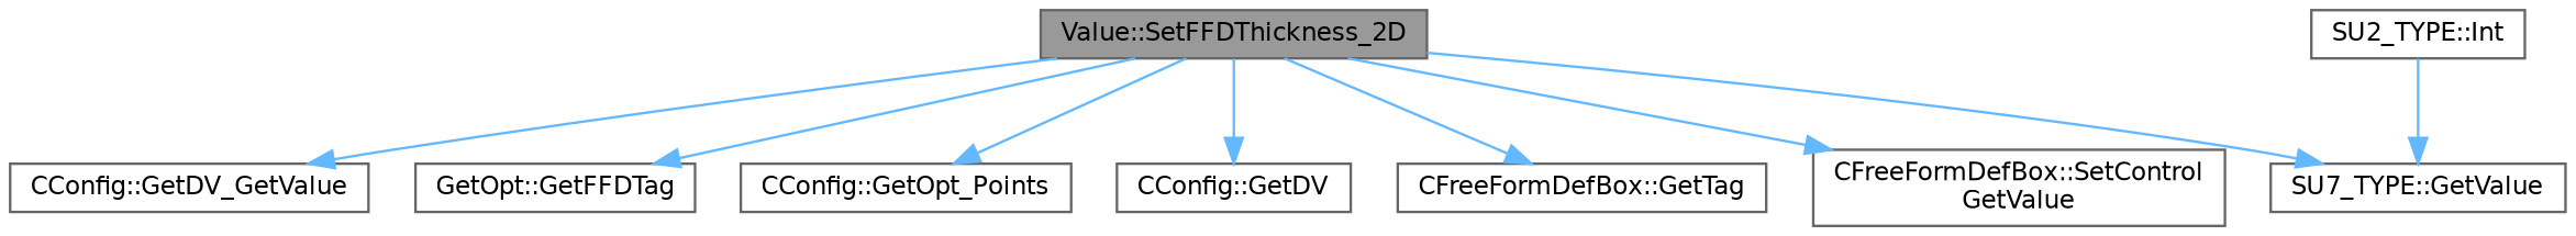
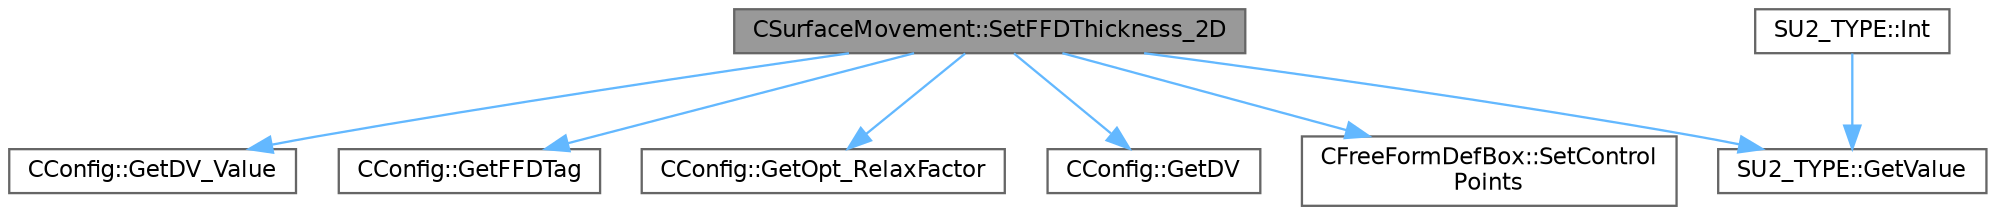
  digraph {
    rankdir=TB
    node [color=grey40 fillcolor=white fontname=Helvetica fontsize=10 shape=box style=filled]
    edge [color=steelblue1 fontname=Helvetica fontsize=10 labelfontname=Helvetica labelfontsize=10 style=solid]
-   n1 [color=gray40 fillcolor=grey60 fontcolor=black height=0.2 label="Value::SetFFDThickness_2D" width=0.4]
-   n2 [height=0.2 label="CConfig::GetDV_GetValue" width=0.4]
-   n3 [height=0.2 label="GetOpt::GetFFDTag" width=0.4]
-   n4 [height=0.2 label="CConfig::GetOpt_Points" width=0.4]
+   n1 [color=gray40 fillcolor=grey60 fontcolor=black height=0.2 label="CSurfaceMovement::SetFFDThickness_2D" width=0.4]
+   n2 [height=0.2 label="CConfig::GetDV_Value" width=0.4]
+   n3 [height=0.2 label="CConfig::GetFFDTag" width=0.4]
+   n4 [height=0.2 label="CConfig::GetOpt_RelaxFactor" width=0.4]
    n5 [height=0.2 label="CConfig::GetDV" width=0.4]
-   n6 [height=0.2 label="CFreeFormDefBox::GetTag" width=0.4]
-   n7 [height=0.2 label="CFreeFormDefBox::SetControl\lGetValue" width=0.4]
-   n8 [height=0.2 label="SU7_TYPE::GetValue" width=0.4]
+   n7 [height=0.2 label="CFreeFormDefBox::SetControl\lPoints" width=0.4]
+   n8 [height=0.2 label="SU2_TYPE::GetValue" width=0.4]
    n9 [height=0.2 label="SU2_TYPE::Int" width=0.4]
    n1 -> n2
    n1 -> n3
    n1 -> n4
    n1 -> n5
-   n1 -> n6
    n1 -> n7
    n1 -> n8
    n9 -> n8
  }
